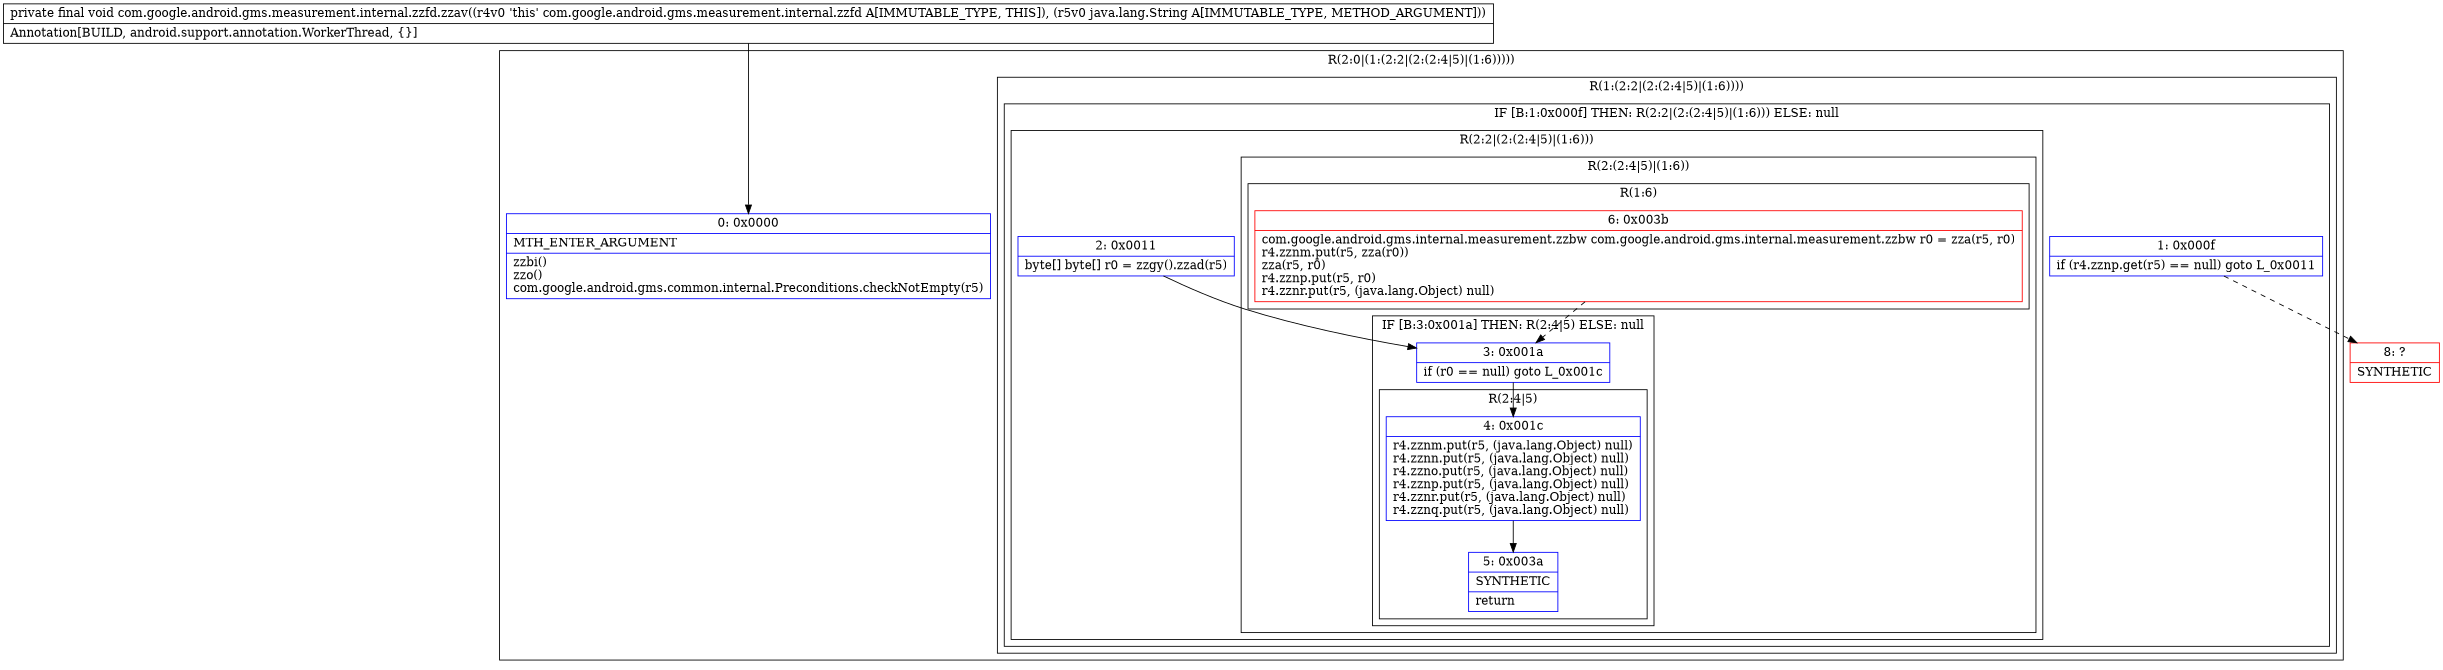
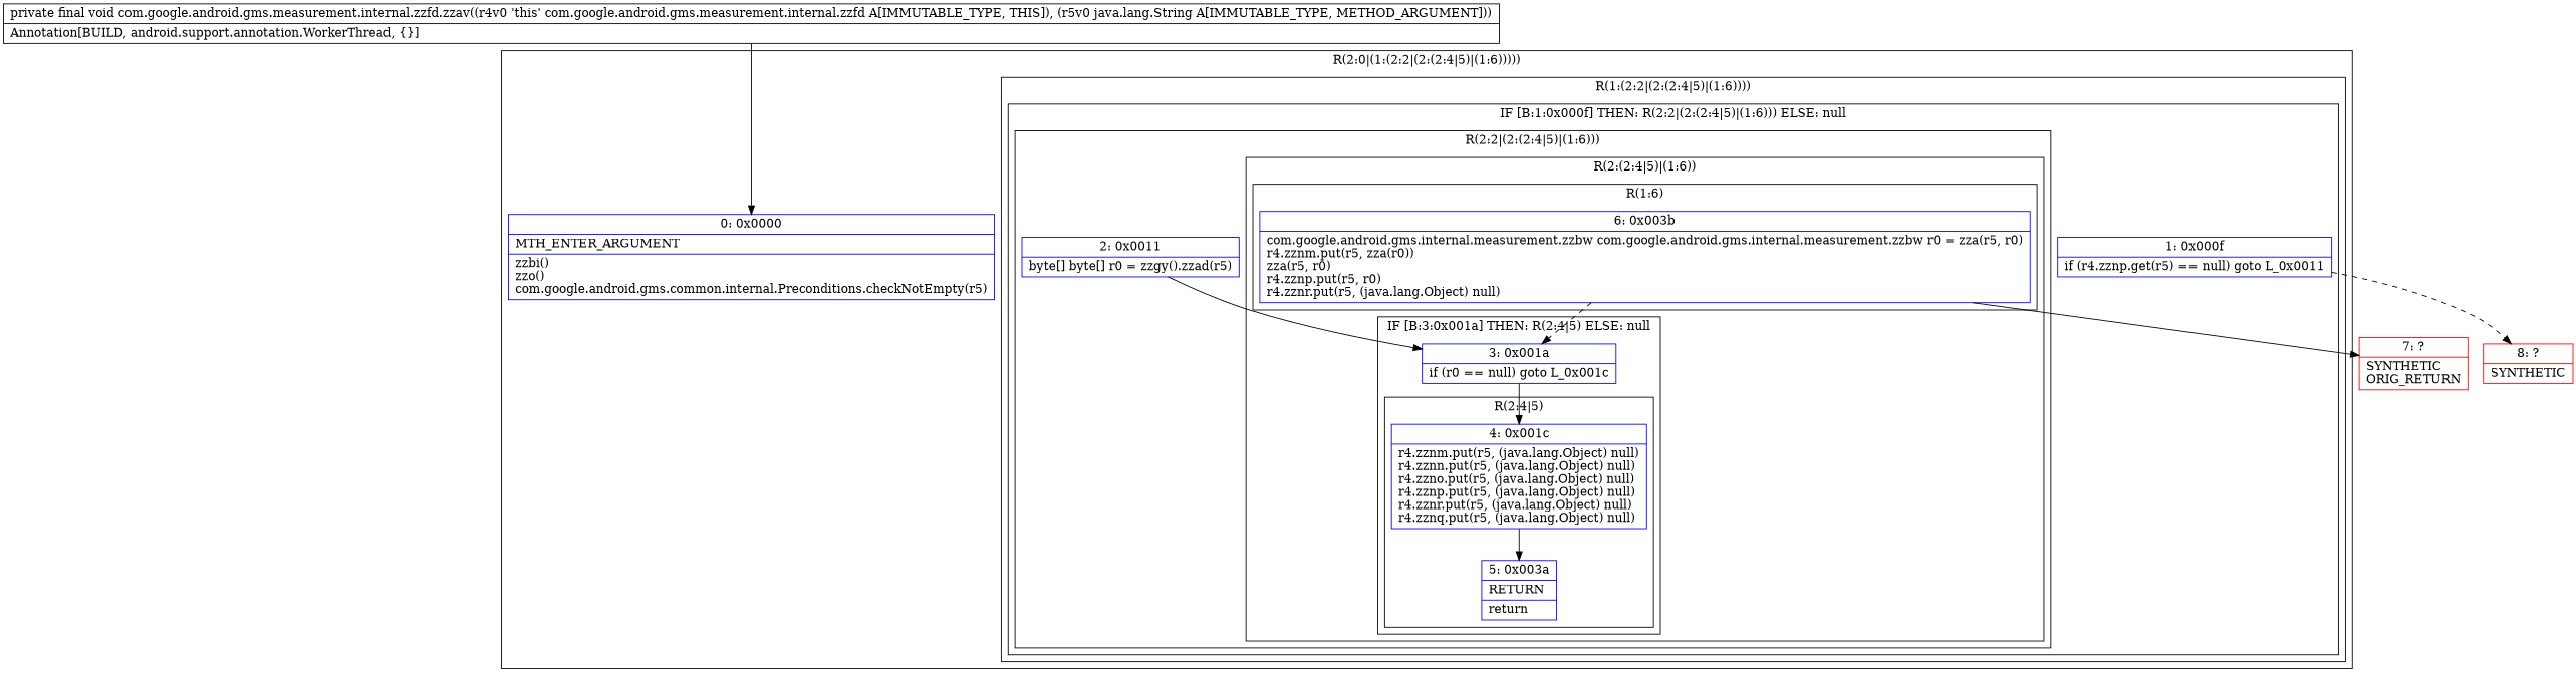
  digraph {
    node [color=blue shape=record]
    n1 [label="{4\:\ 0x001c|r4.zznm.put(r5, (java.lang.Object) null)\lr4.zznn.put(r5, (java.lang.Object) null)\lr4.zzno.put(r5, (java.lang.Object) null)\lr4.zznp.put(r5, (java.lang.Object) null)\lr4.zznr.put(r5, (java.lang.Object) null)\lr4.zznq.put(r5, (java.lang.Object) null)\l}"]
-   n2 [label="{5\:\ 0x003a|SYNTHETIC\l|return\l}"]
+   n2 [label="{5\:\ 0x003a|RETURN\l|return\l}"]
    n3 [label="{3\:\ 0x001a|if (r0 == null) goto L_0x001c\l}"]
-   n4 [color=red label="{6\:\ 0x003b|com.google.android.gms.internal.measurement.zzbw com.google.android.gms.internal.measurement.zzbw r0 = zza(r5, r0)\lr4.zznm.put(r5, zza(r0))\lzza(r5, r0)\lr4.zznp.put(r5, r0)\lr4.zznr.put(r5, (java.lang.Object) null)\l}"]
+   n4 [label="{6\:\ 0x003b|com.google.android.gms.internal.measurement.zzbw com.google.android.gms.internal.measurement.zzbw r0 = zza(r5, r0)\lr4.zznm.put(r5, zza(r0))\lzza(r5, r0)\lr4.zznp.put(r5, r0)\lr4.zznr.put(r5, (java.lang.Object) null)\l}"]
    n5 [label="{2\:\ 0x0011|byte[] byte[] r0 = zzgy().zzad(r5)\l}"]
    n6 [label="{1\:\ 0x000f|if (r4.zznp.get(r5) == null) goto L_0x0011\l}"]
    n7 [label="{0\:\ 0x0000|MTH_ENTER_ARGUMENT\l|zzbi()\lzzo()\lcom.google.android.gms.common.internal.Preconditions.checkNotEmpty(r5)\l}"]
+   n8 [color=red label="{7\:\ ?|SYNTHETIC\lORIG_RETURN\l}"]
    n9 [color=red label="{8\:\ ?|SYNTHETIC\l}"]
    n10 [label="{private final void com.google.android.gms.measurement.internal.zzfd.zzav((r4v0 'this' com.google.android.gms.measurement.internal.zzfd A[IMMUTABLE_TYPE, THIS]), (r5v0 java.lang.String A[IMMUTABLE_TYPE, METHOD_ARGUMENT]))  | Annotation[BUILD, android.support.annotation.WorkerThread, \{\}]\l}" color=""]
    subgraph cluster_1 {
      label="R(2:0|(1:(2:2|(2:(2:4|5)|(1:6)))))"
      n7
      subgraph cluster_2 {
        label="R(1:(2:2|(2:(2:4|5)|(1:6))))"
        subgraph cluster_3 {
          label="IF [B:1:0x000f] THEN: R(2:2|(2:(2:4|5)|(1:6))) ELSE: null"
          n6
          subgraph cluster_4 {
            label="R(2:2|(2:(2:4|5)|(1:6)))"
            n5
            subgraph cluster_5 {
              label="R(2:(2:4|5)|(1:6))"
              subgraph cluster_6 {
                label="IF [B:3:0x001a] THEN: R(2:4|5) ELSE: null"
                n3
                subgraph cluster_7 {
                  label="R(2:4|5)"
                  n1
                  n2
                }
              }
              subgraph cluster_8 {
                label="R(1:6)"
                n4
              }
            }
          }
        }
      }
    }
    n1 -> n2
    n3 -> n1
    n4 -> n3 [style=dashed]
+   n4 -> n8
    n5 -> n3
    n6 -> n9 [style=dashed]
    n10 -> n7
  }
